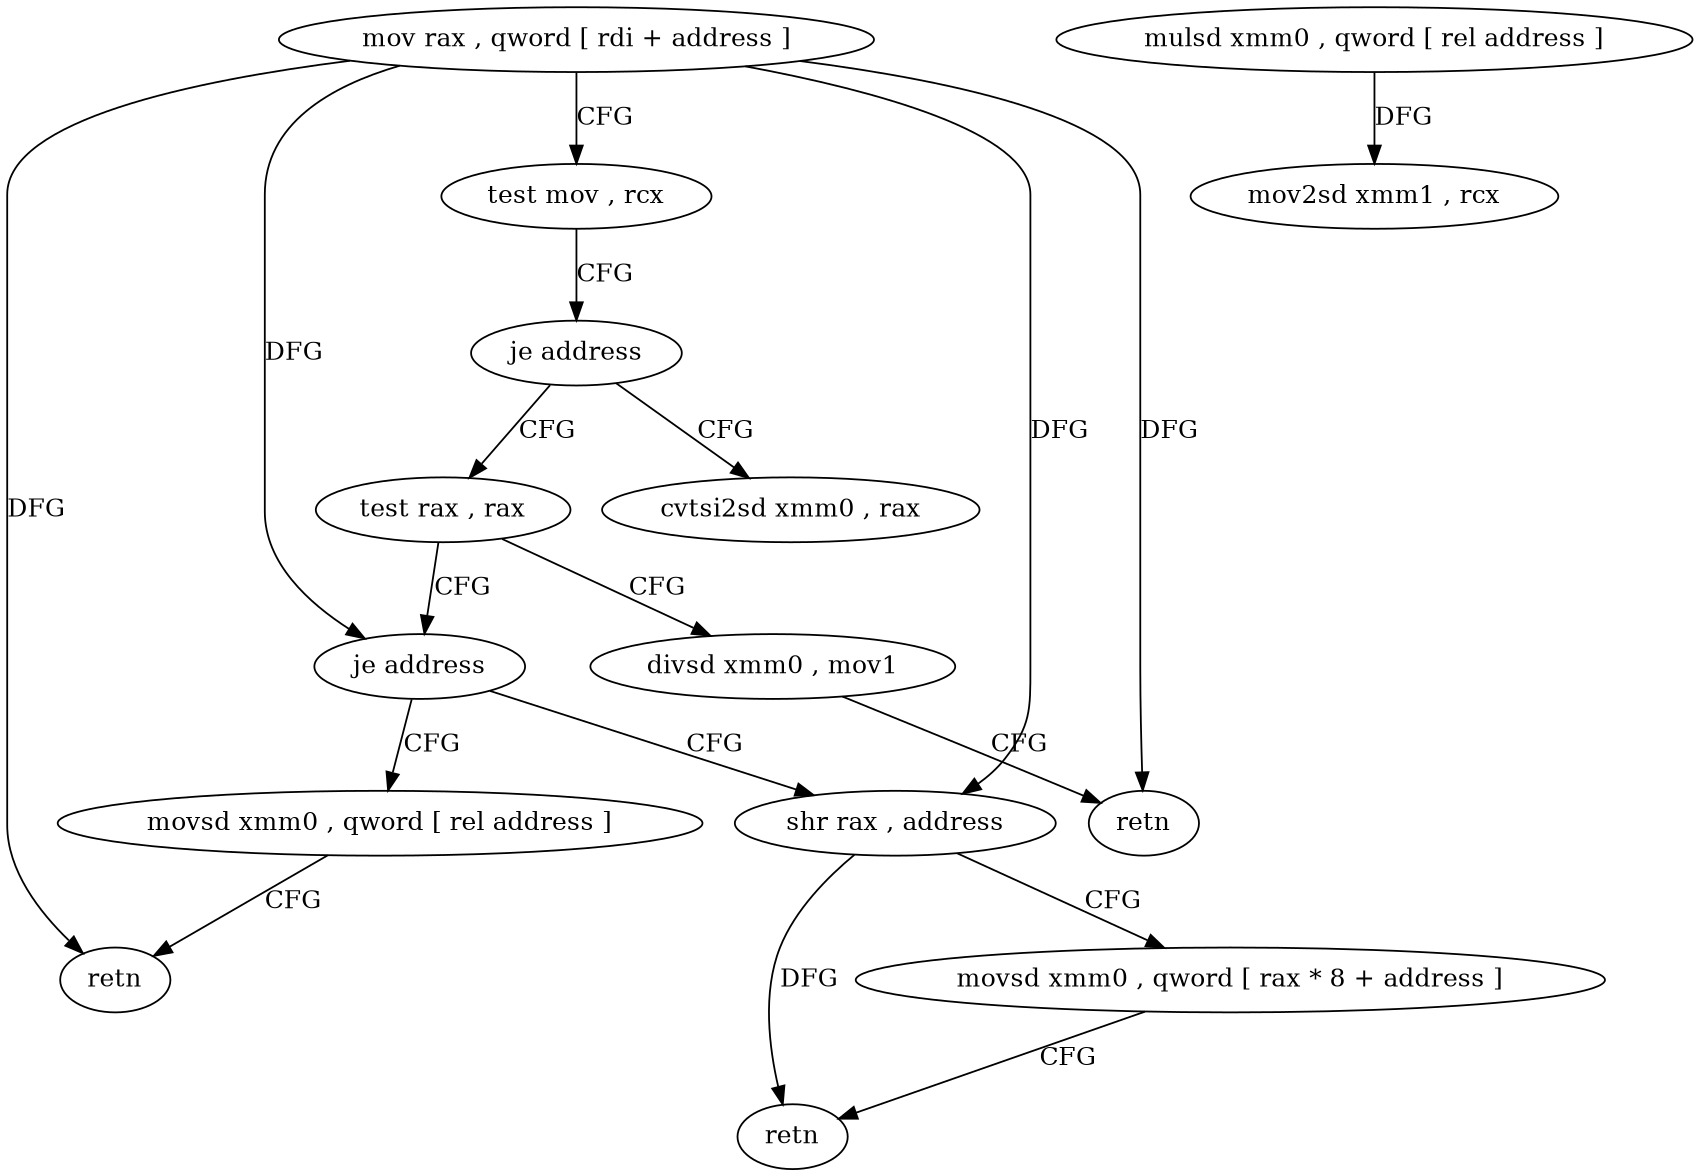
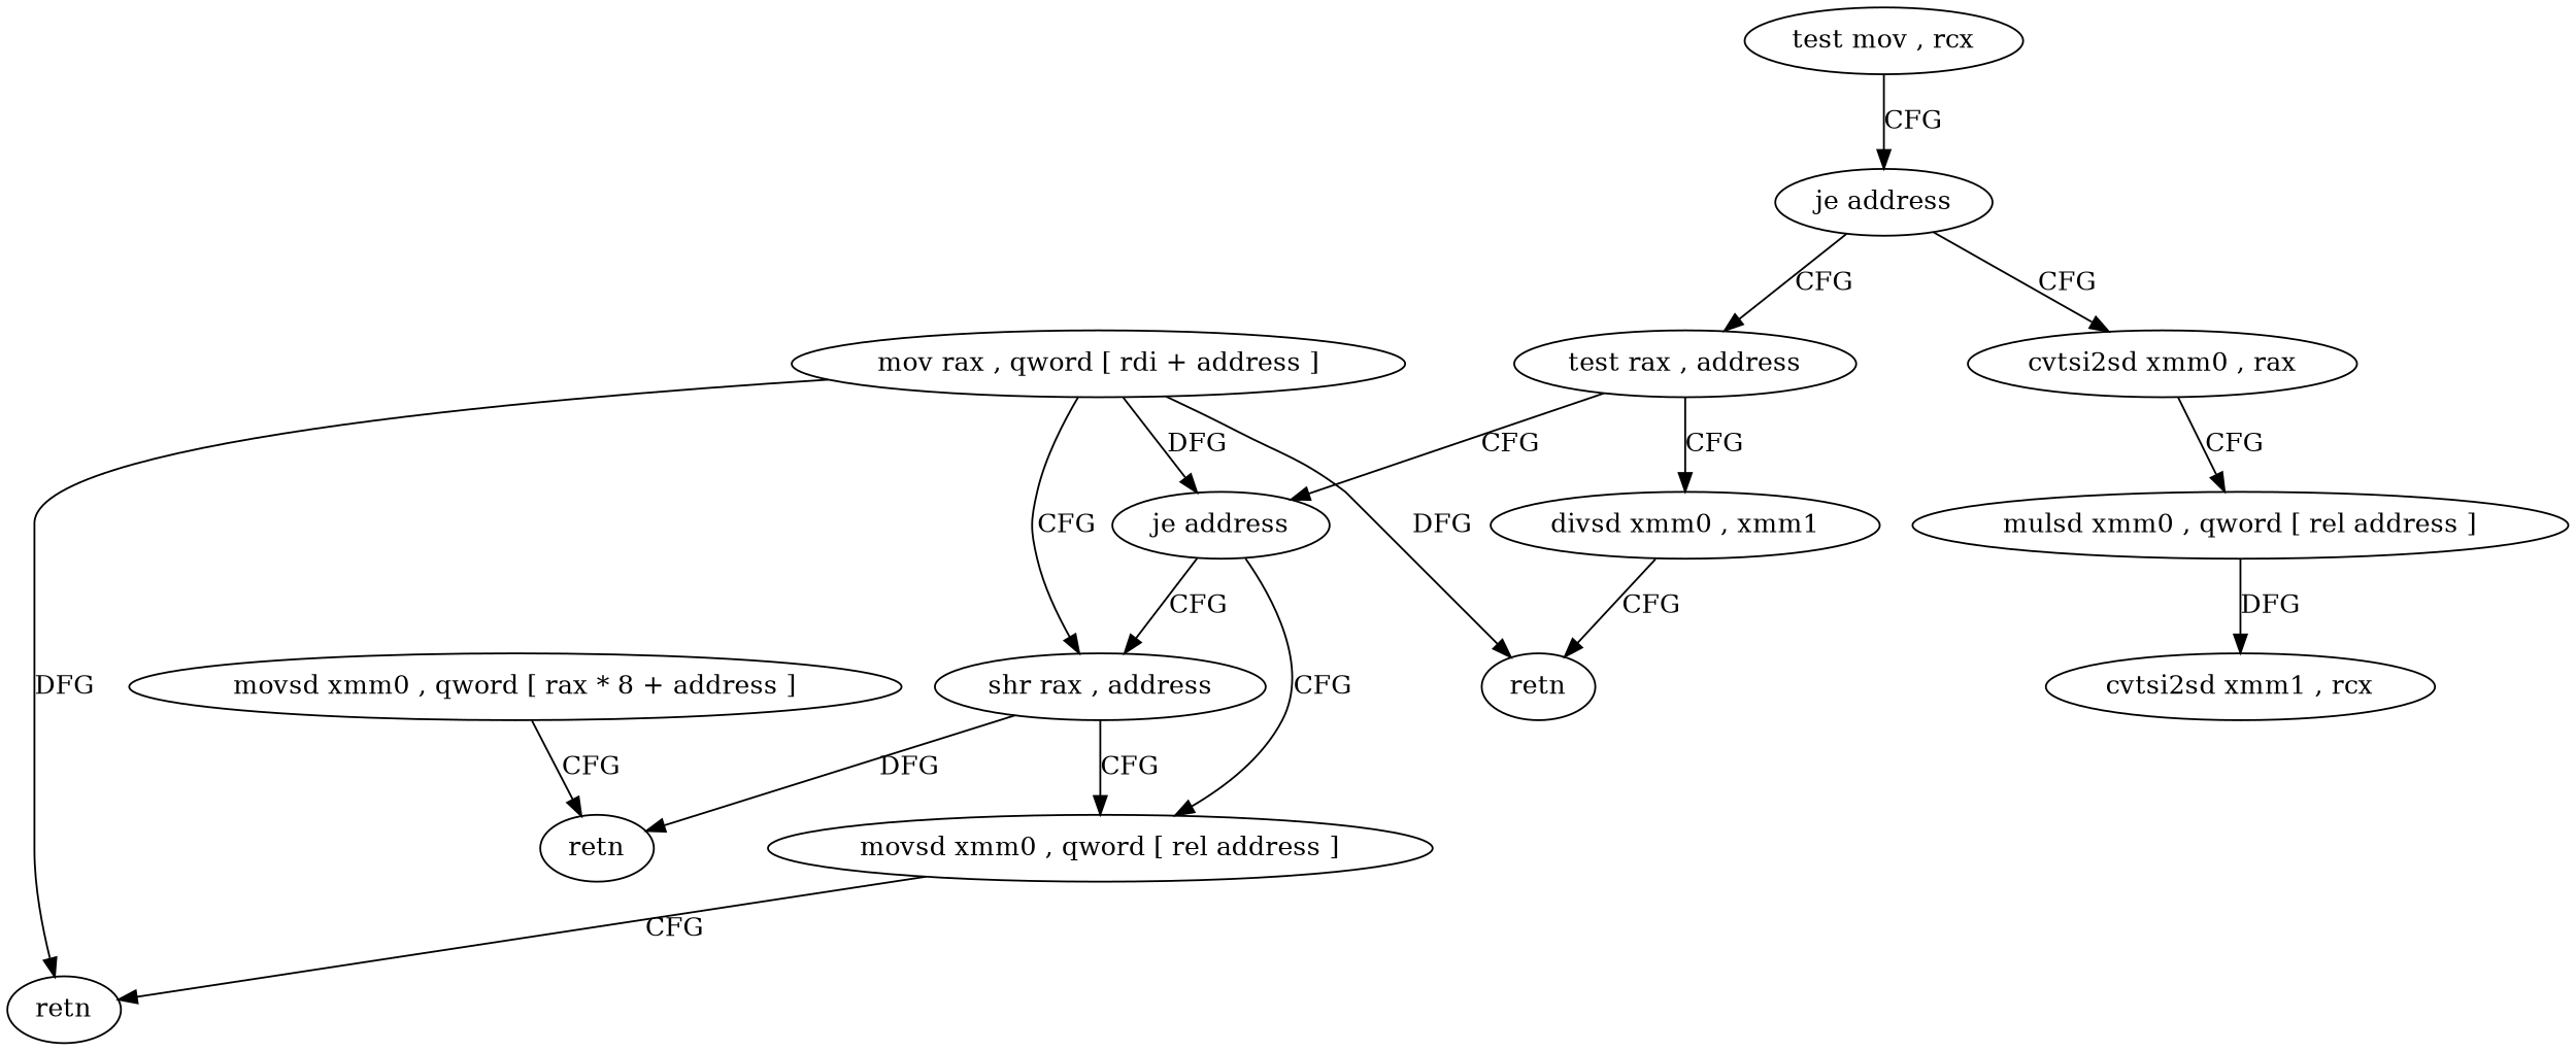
  digraph {
    n1 [label="mov rax , qword [ rdi + address ]"]
    n2 [label="test mov , rcx"]
    n3 [label="je address"]
    n4 [label="shr rax , address"]
    n5 [label=retn]
    n6 [label=retn]
    n7 [label="je address"]
-   n8 [label="test rax , rax"]
+   n8 [label="test rax , address"]
    n9 [label="cvtsi2sd xmm0 , rax"]
    n10 [label="movsd xmm0 , qword [ rel address ]"]
    n11 [label="movsd xmm0 , qword [ rax * 8 + address ]"]
    n12 [label=retn]
-   n13 [label="divsd xmm0 , mov1"]
+   n13 [label="divsd xmm0 , xmm1"]
    n14 [label="mulsd xmm0 , qword [ rel address ]"]
-   n15 [label="mov2sd xmm1 , rcx"]
-   n1 -> n2 [label=CFG]
+   n15 [label="cvtsi2sd xmm1 , rcx"]
    n1 -> n3 [label=DFG]
-   n1 -> n4 [label=DFG]
+   n1 -> n4 [label=CFG]
    n1 -> n5 [label=DFG]
    n1 -> n6 [label=DFG]
    n2 -> n7 [label=CFG]
    n3 -> n4 [label=CFG]
    n3 -> n10 [label=CFG]
-   n4 -> n11 [label=CFG]
+   n4 -> n10 [label=CFG]
    n4 -> n12 [label=DFG]
    n7 -> n8 [label=CFG]
    n7 -> n9 [label=CFG]
    n8 -> n3 [label=CFG]
    n8 -> n13 [label=CFG]
+   n9 -> n14 [label=CFG]
    n10 -> n6 [label=CFG]
    n11 -> n12 [label=CFG]
    n13 -> n5 [label=CFG]
    n14 -> n15 [label=DFG]
  }
